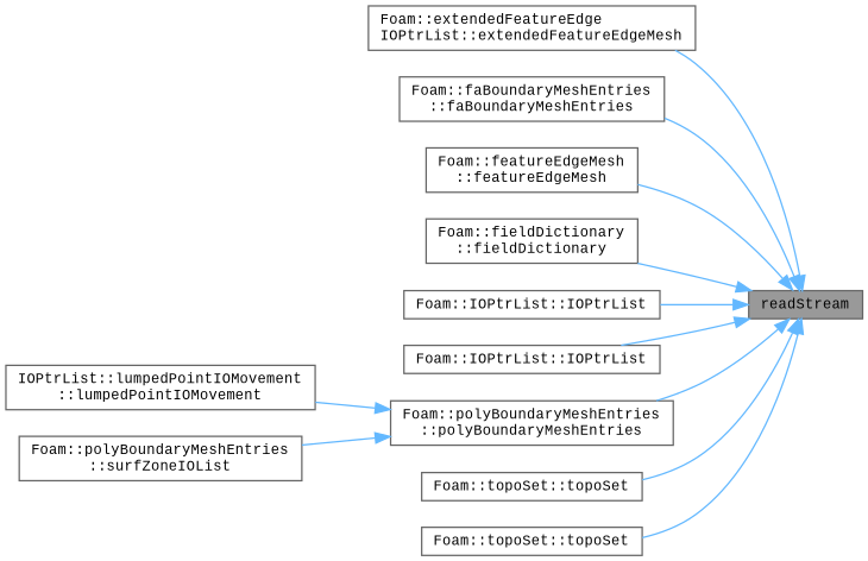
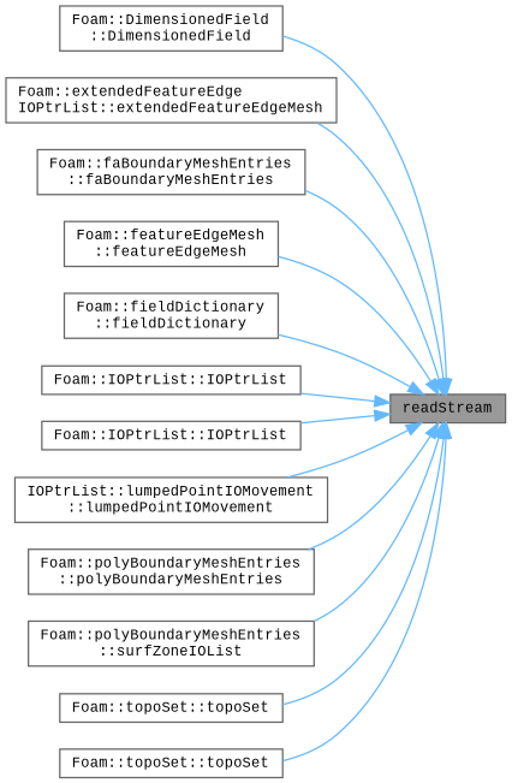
  digraph {
    fontname="Liberation Mono"
    rankdir=RL
    node [color=grey40 fillcolor=white fontname="Liberation Mono" fontsize=10 shape=box style=filled]
    edge [color=steelblue1 dir=back fontname="Liberation Mono" fontsize=10 labelfontname=Helvetica labelfontsize=10 style=solid]
    n1 [color=gray40 fillcolor=grey60 fontcolor=black height=0.2 label=readStream width=0.4]
+   n2 [height=0.2 label="Foam::DimensionedField\l::DimensionedField" width=0.4]
    n3 [height=0.2 label="Foam::extendedFeatureEdge\lIOPtrList::extendedFeatureEdgeMesh" width=0.4]
    n4 [height=0.2 label="Foam::faBoundaryMeshEntries\l::faBoundaryMeshEntries" width=0.4]
    n5 [height=0.2 label="Foam::featureEdgeMesh\l::featureEdgeMesh" width=0.4]
    n6 [height=0.2 label="Foam::fieldDictionary\l::fieldDictionary" width=0.4]
    n7 [height=0.2 label="Foam::IOPtrList::IOPtrList" width=0.4]
    n8 [height=0.2 label="Foam::IOPtrList::IOPtrList" width=0.4]
    n9 [height=0.2 label="IOPtrList::lumpedPointIOMovement\l::lumpedPointIOMovement" width=0.4]
    n10 [height=0.2 label="Foam::polyBoundaryMeshEntries\l::polyBoundaryMeshEntries" width=0.4]
    n11 [height=0.2 label="Foam::polyBoundaryMeshEntries\l::surfZoneIOList" width=0.4]
    n12 [height=0.2 label="Foam::topoSet::topoSet" width=0.4]
    n13 [height=0.2 label="Foam::topoSet::topoSet" width=0.4]
+   n1 -> n2
    n1 -> n3
    n1 -> n4
    n1 -> n5
    n1 -> n6
    n1 -> n7
    n1 -> n8
-   n10 -> n9
+   n1 -> n9
    n1 -> n10
-   n10 -> n11
+   n1 -> n11
    n1 -> n12
    n1 -> n13
  }
